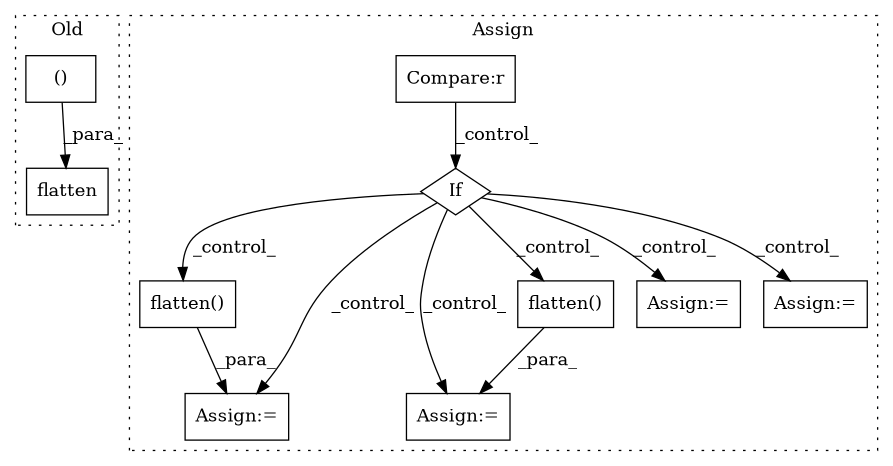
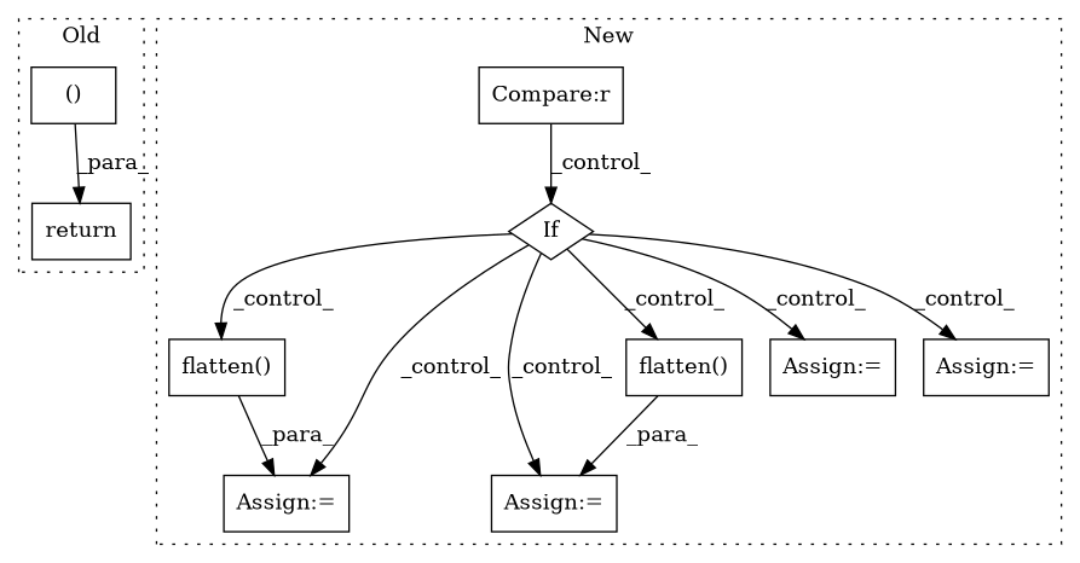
  digraph {
    node [a=68 l=3 s=17836 shape=box]
    n1 [a=54 l=12 label="()" s=17764]
-   n2 [a=93 l=7 label=flatten s=17755]
+   n2 [a=93 l=7 label=return s=17755]
    n3 [a=75 l=15 label="flatten()" s=18259]
    n4 [label="Assign:=" s=18256]
    n5 [a=96 l=0 label=If shape=diamond]
    n6 [label="Assign:=" s=18361]
    n7 [a=75 l=16 label="flatten()" s=18292]
    n8 [label="Assign:=" s=18148]
    n9 [label="Assign:=" s=18111]
    n10 [a=40 l=18 label="Compare:r"]
    subgraph cluster_1 {
      label=Old
      style=dotted
      n1
      n2
    }
    subgraph cluster_2 {
-     label=Assign
+     label=New
      style=dotted
      n3
      n4
      n5
      n6
      n7
      n8
      n9
      n10
    }
    n1 -> n2 [label=_para_]
    n3 -> n4 [label=_para_]
    n5 -> n3 [label=_control_]
    n5 -> n4 [label=_control_]
    n5 -> n6 [label=_control_]
    n5 -> n7 [label=_control_]
    n5 -> n8 [label=_control_]
    n5 -> n9 [label=_control_]
    n7 -> n6 [label=_para_]
    n10 -> n5 [label=_control_]
  }
